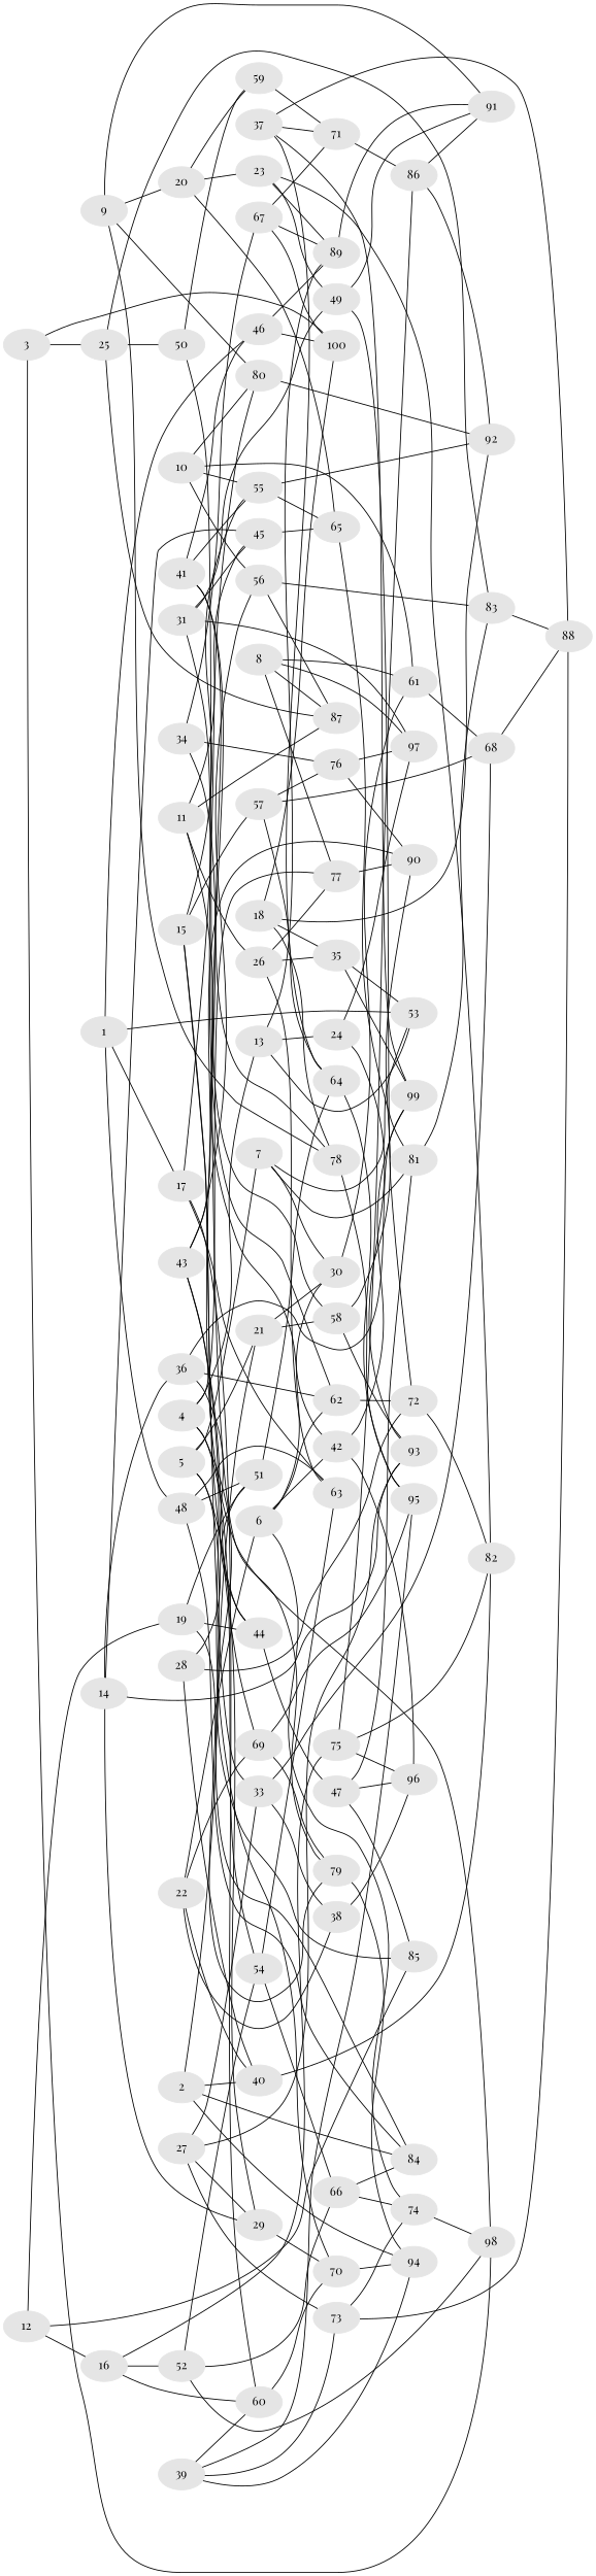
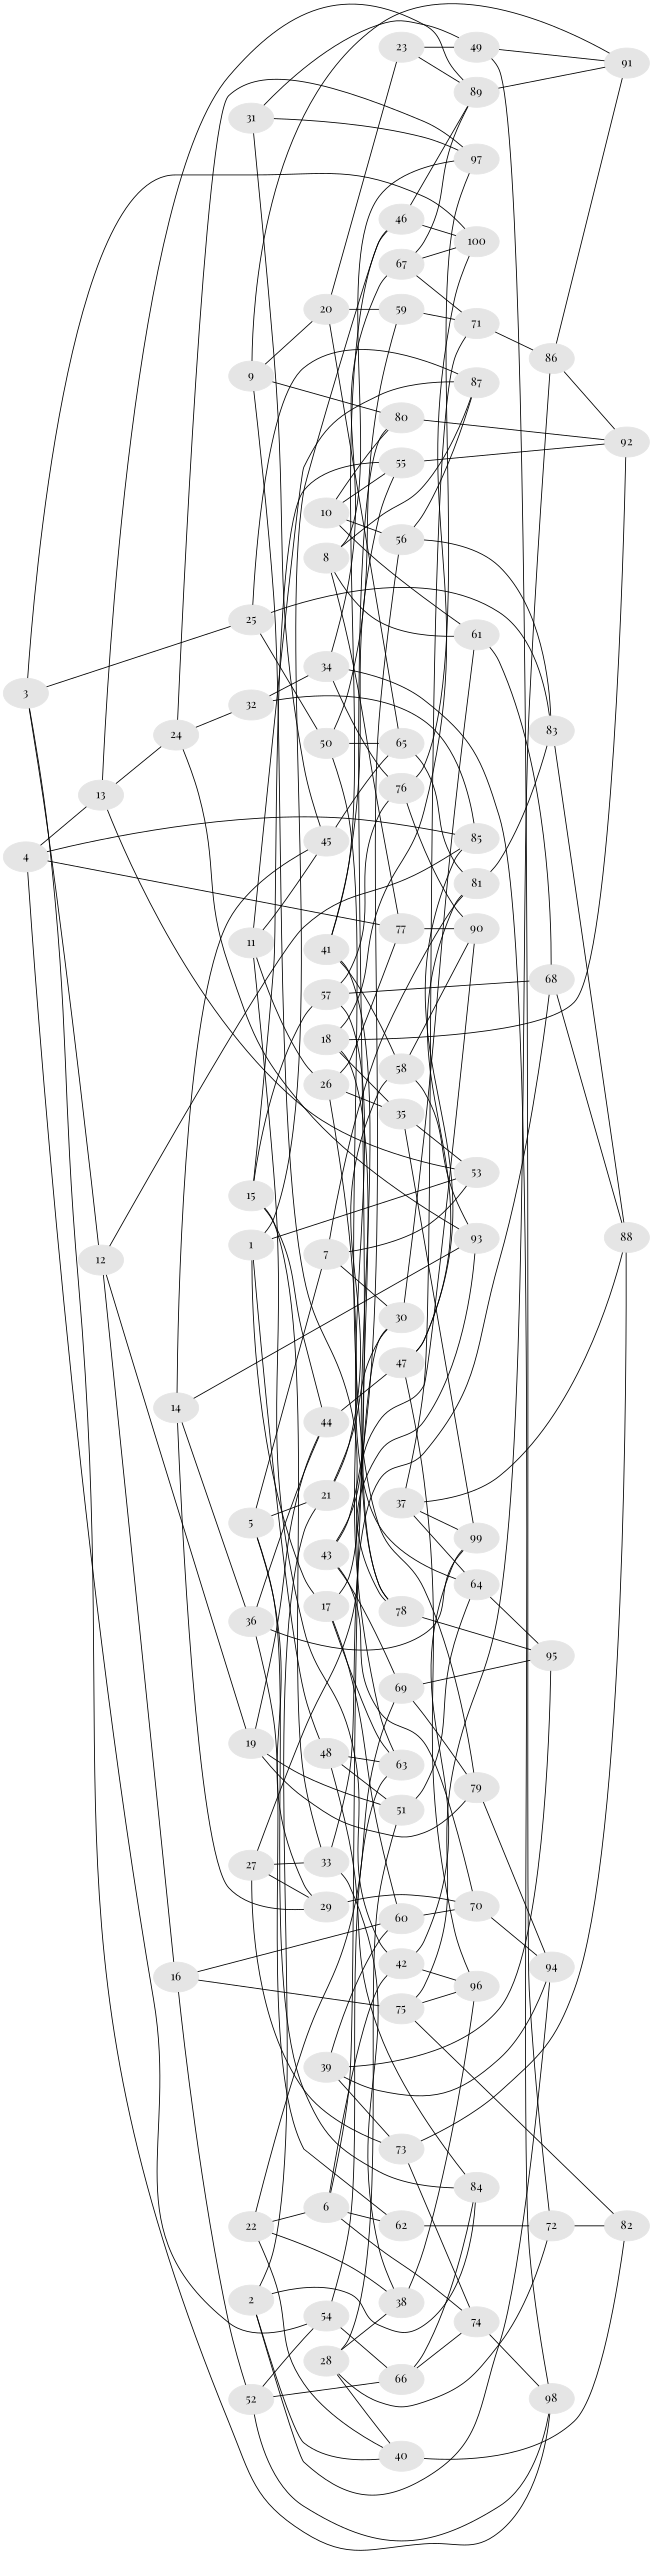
  graph {
    fontname="Playfair Display"
    rankdir=LR
    node [color=gray90 fontname="Playfair Display" style=filled]
    edge [fontname="Playfair Display"]
    1
    17
    46
    48
    53
    80
    60
    63
    100
    89
    84
    51
    2
    21
    40
    94
    30
    58
    82
    3
    12
    25
    98
    85
    16
    19
    87
    50
    83
    4
    13
    54
    77
    24
    66
    90
    5
    7
    29
    81
    70
    6
    42
    62
    74
    61
    99
    96
    72
    8
    97
    68
    9
    20
    78
    91
    23
    59
    65
    95
    92
    10
    55
    56
    11
    26
    45
    35
    52
    75
    44
    79
    93
+   32
    14
    36
    15
    33
    57
    38
    47
    76
    64
    86
    18
    49
    71
    22
    69
    34
    88
    27
    73
    28
    31
    67
    37
    39
    41
    43
    1 -- 17
    1 -- 46
    1 -- 48
    1 -- 53
    17 -- 80
    17 -- 60
    17 -- 63
    46 -- 100
    46 -- 89
    48 -- 63
    48 -- 84
    48 -- 51
    80 -- 92
    60 -- 70
    89 -- 91
    51 -- 64
    2 -- 84
    2 -- 21
    2 -- 40
    2 -- 94
    21 -- 30
    21 -- 58
    40 -- 82
    30 -- 61
    58 -- 90
    58 -- 93
    3 -- 100
+   3 -- 12
    3 -- 25
    3 -- 98
    12 -- 85
    12 -- 16
    12 -- 19
    25 -- 87
    25 -- 50
    25 -- 83
    16 -- 60
    16 -- 52
    16 -- 75
    19 -- 51
    19 -- 44
    19 -- 79
    50 -- 59
-   55 -- 65
+   50 -- 65
    50 -- 79
    83 -- 88
    4 -- 85
    4 -- 13
    4 -- 54
    4 -- 77
    13 -- 53
    13 -- 89
    13 -- 24
    54 -- 63
    54 -- 66
    77 -- 90
    24 -- 97
    24 -- 93
+   24 -- 32
    66 -- 84
    66 -- 74
    5 -- 84
    5 -- 21
    5 -- 7
    5 -- 29
    7 -- 53
    7 -- 30
    7 -- 81
    29 -- 70
    81 -- 83
    70 -- 94
    6 -- 30
    6 -- 42
    6 -- 62
    6 -- 74
    42 -- 99
    42 -- 96
    62 -- 72
    74 -- 98
    61 -- 68
    72 -- 82
    8 -- 87
    8 -- 77
    8 -- 61
    8 -- 97
    68 -- 88
    9 -- 80
    9 -- 20
    9 -- 78
    9 -- 91
    20 -- 23
    20 -- 59
    20 -- 65
    78 -- 95
    23 -- 89
-   23 -- 82
    23 -- 49
    59 -- 71
    65 -- 81
    10 -- 80
    10 -- 61
    10 -- 55
    10 -- 56
    55 -- 92
    56 -- 87
    56 -- 83
    11 -- 87
    11 -- 42
    11 -- 26
    11 -- 45
    26 -- 63
    26 -- 77
    26 -- 35
    45 -- 65
    35 -- 53
    35 -- 99
    52 -- 98
    52 -- 54
    52 -- 66
    75 -- 82
    75 -- 96
    75 -- 86
    44 -- 47
    79 -- 94
+   32 -- 85
+   32 -- 34
    14 -- 29
    14 -- 45
    14 -- 93
    14 -- 36
    36 -- 62
    36 -- 99
    36 -- 44
    15 -- 55
    15 -- 44
    15 -- 33
    15 -- 57
    33 -- 68
    33 -- 38
    57 -- 68
    57 -- 76
    57 -- 64
    38 -- 96
    47 -- 85
    47 -- 81
    47 -- 96
    76 -- 90
    76 -- 97
    64 -- 95
    86 -- 91
    86 -- 92
    18 -- 100
    18 -- 78
    18 -- 92
    18 -- 35
    49 -- 72
    49 -- 91
    71 -- 86
    22 -- 40
    22 -- 6
    22 -- 38
    22 -- 69
    69 -- 95
    69 -- 79
    34 -- 98
    34 -- 76
    34 -- 67
    27 -- 29
    27 -- 93
    27 -- 33
    27 -- 73
    73 -- 74
    73 -- 88
    28 -- 51
    28 -- 40
    28 -- 72
-   31 -- 62
+   28 -- 38
    31 -- 97
    31 -- 45
    31 -- 49
    67 -- 100
    67 -- 89
    67 -- 71
    37 -- 99
    37 -- 64
    37 -- 71
    37 -- 88
    39 -- 60
    39 -- 94
    39 -- 95
    39 -- 73
    41 -- 46
    41 -- 58
    41 -- 78
    41 -- 55
    43 -- 90
    43 -- 70
    43 -- 56
    43 -- 69
  }
